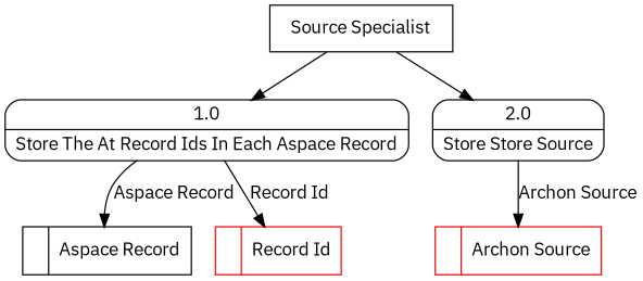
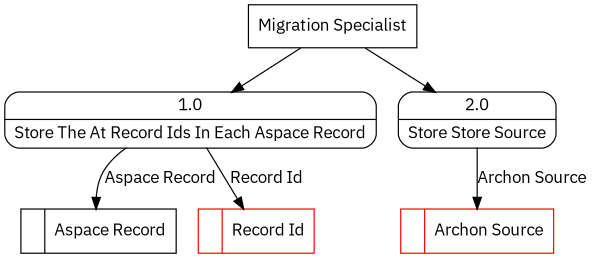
  digraph {
    fontname="IBM Plex Sans"
    node [fontname="IBM Plex Sans" shape=record]
    edge [fontname="IBM Plex Sans"]
    n1 [label="<f0>  |<f1> Aspace Record "]
    n2 [color=red label="<f0>  |<f1> Archon Source "]
    n3 [color=red label="<f0>  |<f1> Record Id "]
-   n4 [label="Source Specialist" shape=box]
+   n4 [label="Migration Specialist" shape=box]
    n5 [label="{<f0> 1.0|<f1> Store The At Record Ids In Each Aspace Record }" shape=Mrecord]
    n6 [label="{<f0> 2.0|<f1> Store Store Source }" shape=Mrecord]
    n4 -> n5
    n4 -> n6
    n5 -> n1 [label="Aspace Record"]
    n5 -> n3 [label="Record Id"]
    n6 -> n2 [label="Archon Source"]
  }
